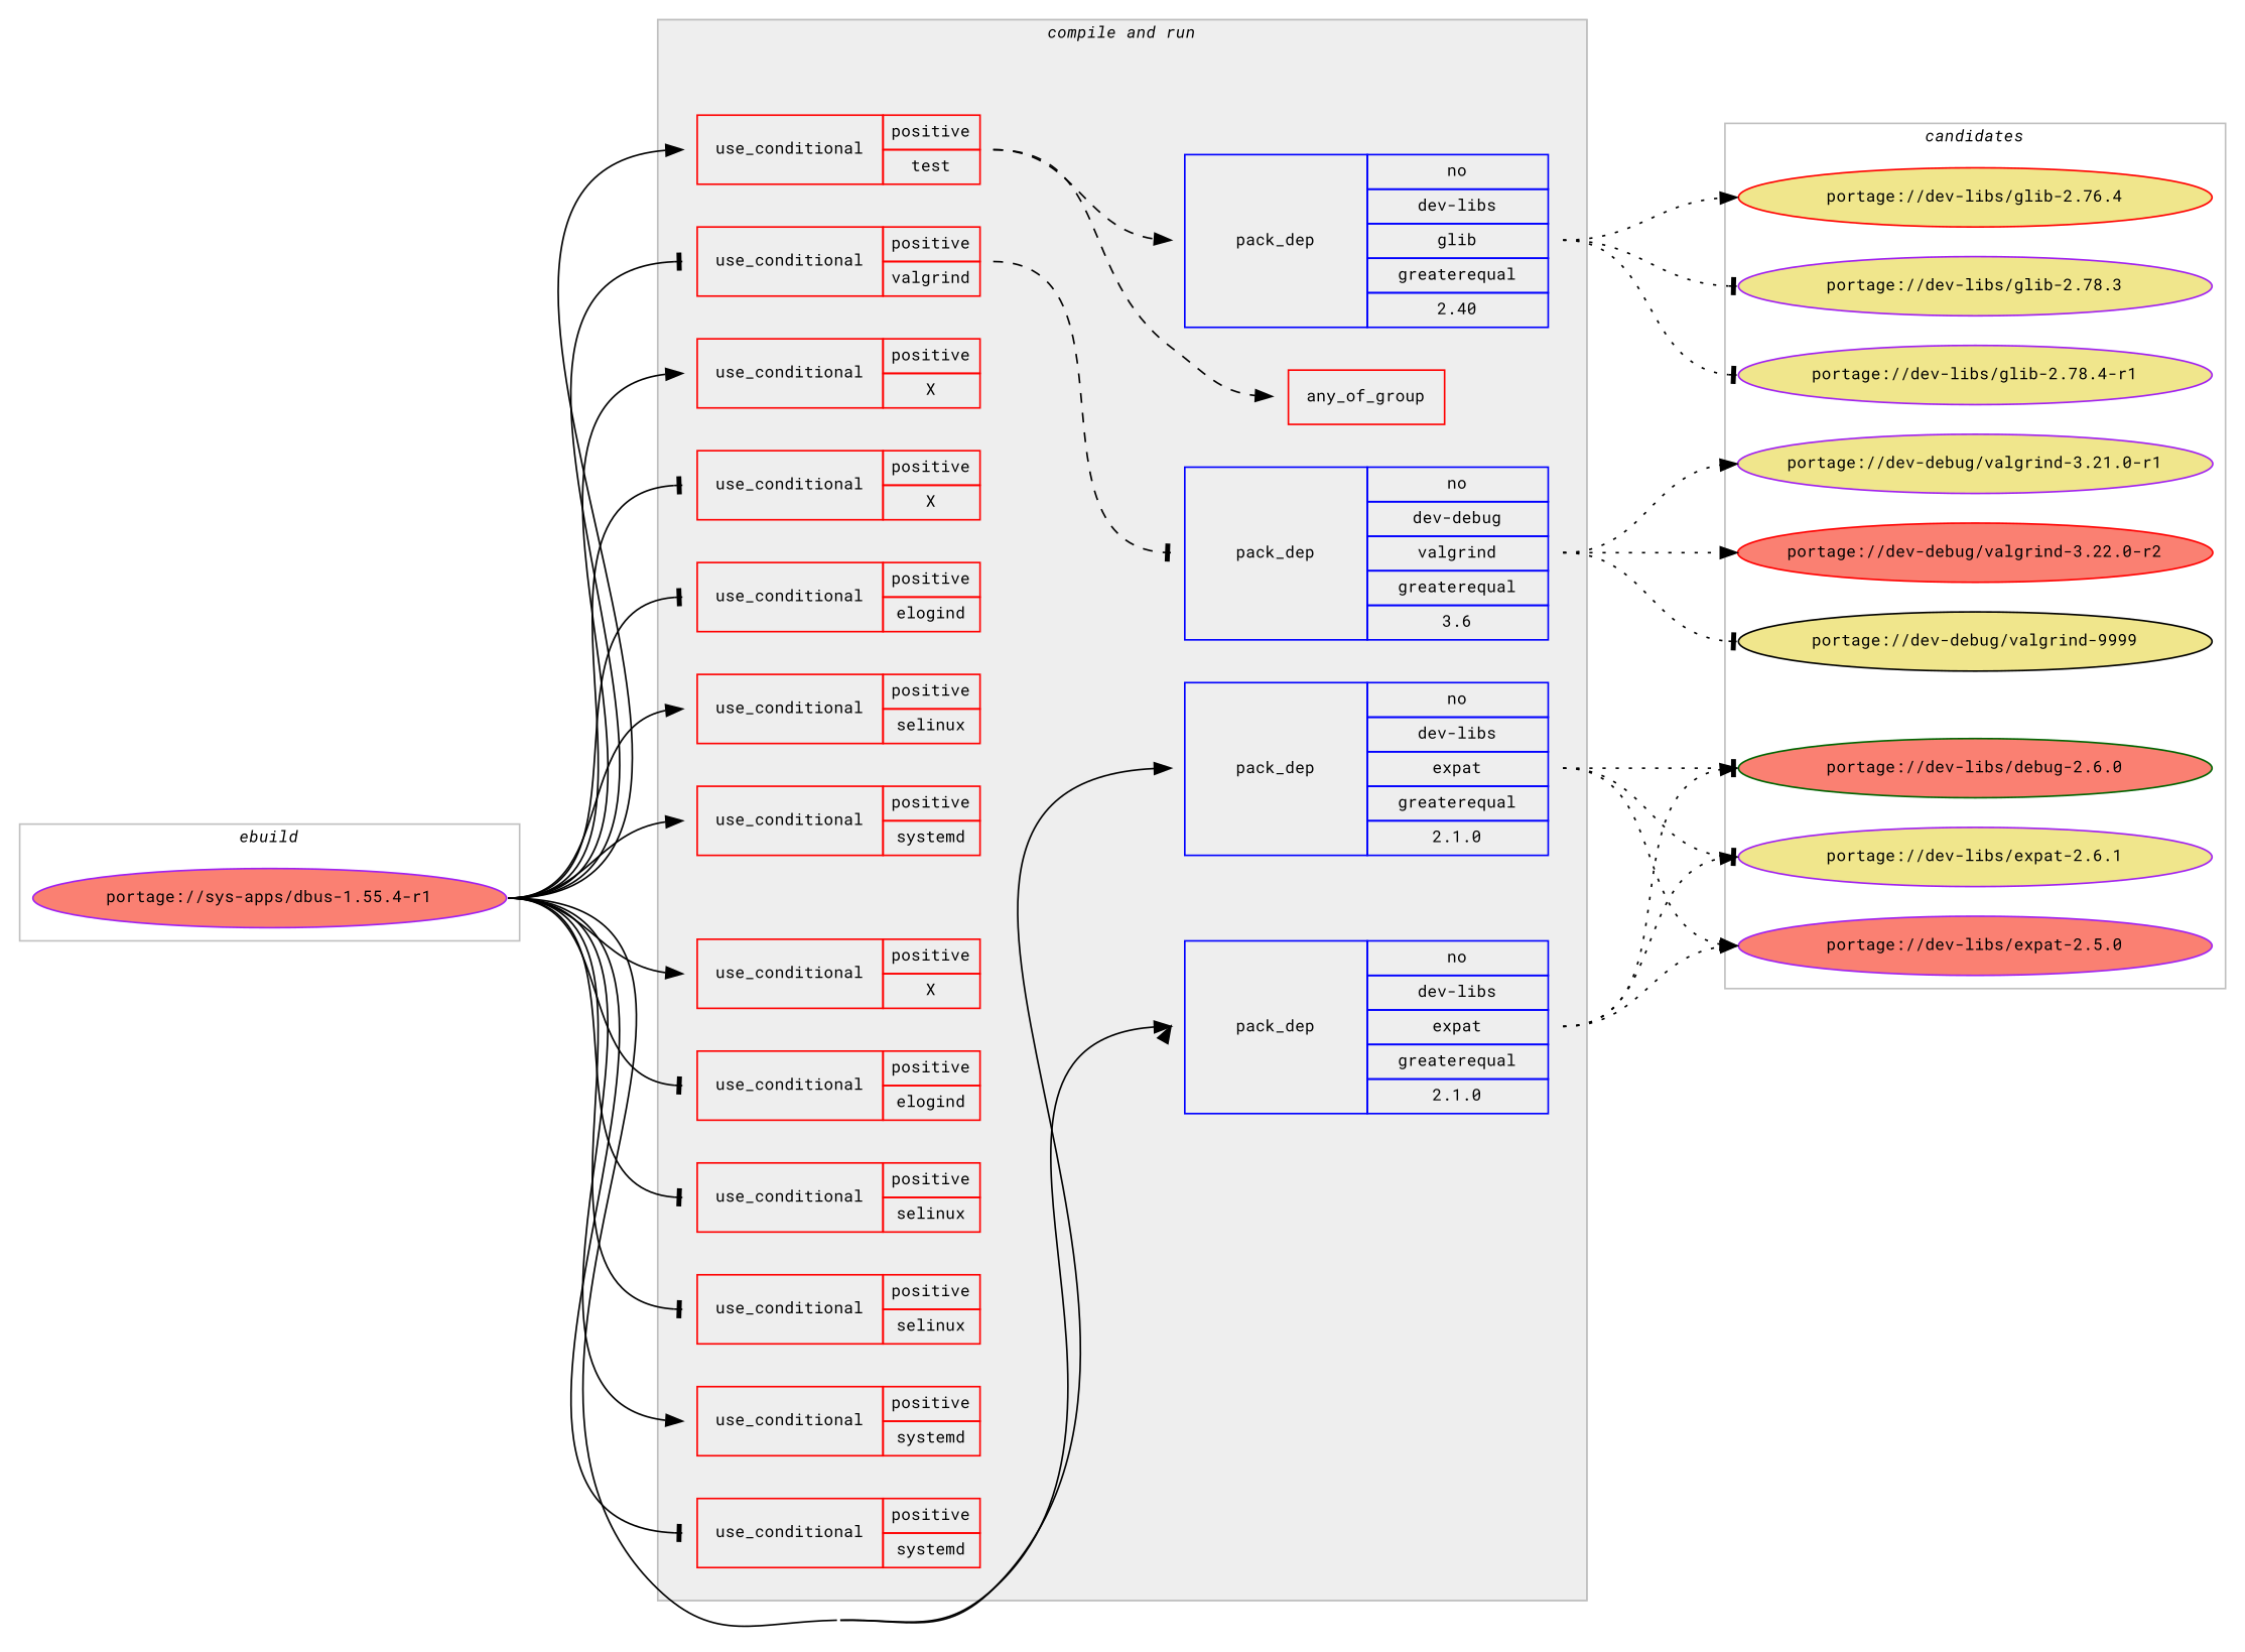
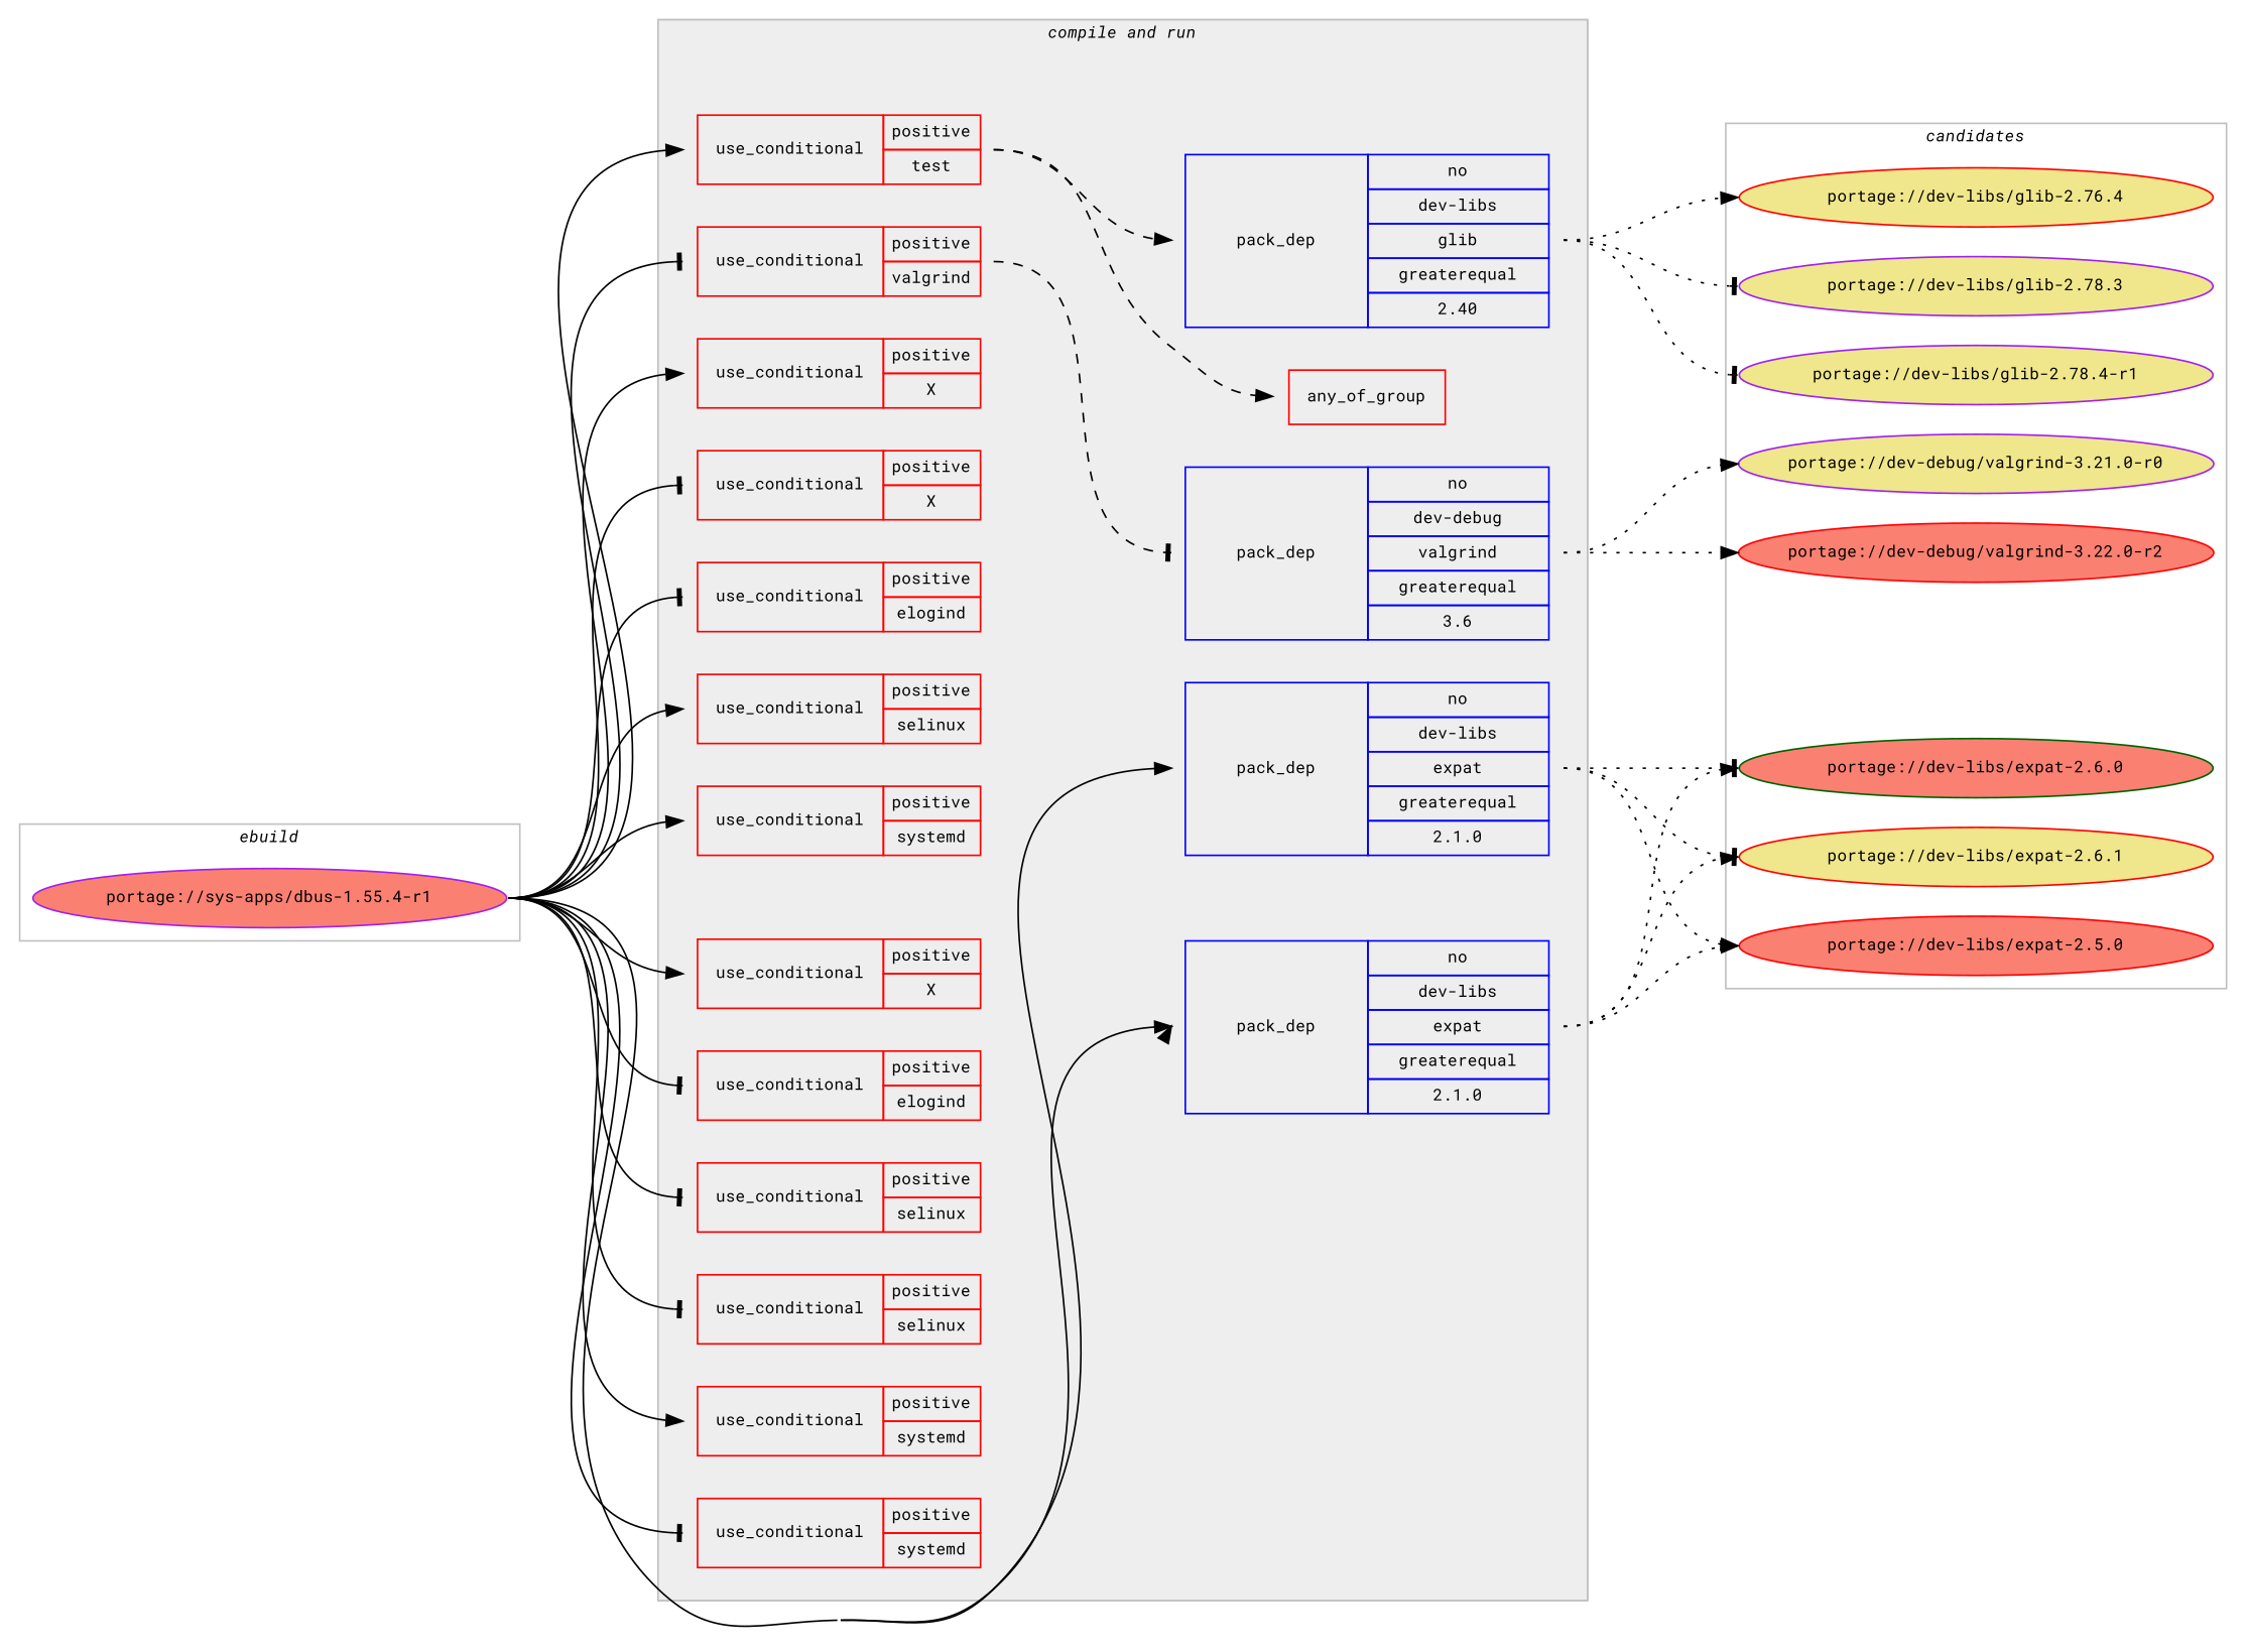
  digraph {
    compound=true
    concentrate=true
    fontname="Roboto Mono"
    fontsize=10
    newrank=true
    rankdir=LR
    ranksep=1.5
    node [color=red fontname="Roboto Mono" fontsize=10 shape=none]
    edge [arrowhead=normal fontname="Roboto Mono" headport=w style=solid tailport=e weight=20]
    n1 [color=purple fillcolor=salmon label="portage://sys-apps/dbus-1.55.4-r1" style=filled width=4 shape=""]
    n2 [label=<<TABLE BORDER="0" CELLBORDER="1" CELLSPACING="0" CELLPADDING="4"><TR><TD ROWSPAN="3" CELLPADDING="10">use_conditional</TD></TR><TR><TD>positive</TD></TR><TR><TD>X</TD></TR></TABLE>>]
    n3 [label=<<TABLE BORDER="0" CELLBORDER="1" CELLSPACING="0" CELLPADDING="4"><TR><TD ROWSPAN="3" CELLPADDING="10">use_conditional</TD></TR><TR><TD>positive</TD></TR><TR><TD>X</TD></TR></TABLE>>]
    n4 [label=<<TABLE BORDER="0" CELLBORDER="1" CELLSPACING="0" CELLPADDING="4"><TR><TD ROWSPAN="3" CELLPADDING="10">use_conditional</TD></TR><TR><TD>positive</TD></TR><TR><TD>elogind</TD></TR></TABLE>>]
    n5 [label=<<TABLE BORDER="0" CELLBORDER="1" CELLSPACING="0" CELLPADDING="4"><TR><TD ROWSPAN="3" CELLPADDING="10">use_conditional</TD></TR><TR><TD>positive</TD></TR><TR><TD>selinux</TD></TR></TABLE>>]
    n6 [label=<<TABLE BORDER="0" CELLBORDER="1" CELLSPACING="0" CELLPADDING="4"><TR><TD ROWSPAN="3" CELLPADDING="10">use_conditional</TD></TR><TR><TD>positive</TD></TR><TR><TD>systemd</TD></TR></TABLE>>]
    n7 [label=<<TABLE BORDER="0" CELLBORDER="1" CELLSPACING="0" CELLPADDING="4"><TR><TD CELLPADDING="10">any_of_group</TD></TR></TABLE>>]
    n8 [color=blue label=<<TABLE BORDER="0" CELLBORDER="1" CELLSPACING="0" CELLPADDING="4" WIDTH="220"><TR><TD ROWSPAN="6" CELLPADDING="30">pack_dep</TD></TR><TR><TD WIDTH="110">no</TD></TR><TR><TD>dev-libs</TD></TR><TR><TD>glib</TD></TR><TR><TD>greaterequal</TD></TR><TR><TD>2.40</TD></TR></TABLE>>]
    n9 [label=<<TABLE BORDER="0" CELLBORDER="1" CELLSPACING="0" CELLPADDING="4"><TR><TD ROWSPAN="3" CELLPADDING="10">use_conditional</TD></TR><TR><TD>positive</TD></TR><TR><TD>test</TD></TR></TABLE>>]
    n10 [color=blue label=<<TABLE BORDER="0" CELLBORDER="1" CELLSPACING="0" CELLPADDING="4" WIDTH="220"><TR><TD ROWSPAN="6" CELLPADDING="30">pack_dep</TD></TR><TR><TD WIDTH="110">no</TD></TR><TR><TD>dev-debug</TD></TR><TR><TD>valgrind</TD></TR><TR><TD>greaterequal</TD></TR><TR><TD>3.6</TD></TR></TABLE>>]
    n11 [label=<<TABLE BORDER="0" CELLBORDER="1" CELLSPACING="0" CELLPADDING="4"><TR><TD ROWSPAN="3" CELLPADDING="10">use_conditional</TD></TR><TR><TD>positive</TD></TR><TR><TD>valgrind</TD></TR></TABLE>>]
    n12 [color=blue label=<<TABLE BORDER="0" CELLBORDER="1" CELLSPACING="0" CELLPADDING="4" WIDTH="220"><TR><TD ROWSPAN="6" CELLPADDING="30">pack_dep</TD></TR><TR><TD WIDTH="110">no</TD></TR><TR><TD>dev-libs</TD></TR><TR><TD>expat</TD></TR><TR><TD>greaterequal</TD></TR><TR><TD>2.1.0</TD></TR></TABLE>>]
    n13 [label=<<TABLE BORDER="0" CELLBORDER="1" CELLSPACING="0" CELLPADDING="4"><TR><TD ROWSPAN="3" CELLPADDING="10">use_conditional</TD></TR><TR><TD>positive</TD></TR><TR><TD>X</TD></TR></TABLE>>]
    n14 [label=<<TABLE BORDER="0" CELLBORDER="1" CELLSPACING="0" CELLPADDING="4"><TR><TD ROWSPAN="3" CELLPADDING="10">use_conditional</TD></TR><TR><TD>positive</TD></TR><TR><TD>elogind</TD></TR></TABLE>>]
    n15 [label=<<TABLE BORDER="0" CELLBORDER="1" CELLSPACING="0" CELLPADDING="4"><TR><TD ROWSPAN="3" CELLPADDING="10">use_conditional</TD></TR><TR><TD>positive</TD></TR><TR><TD>selinux</TD></TR></TABLE>>]
    n16 [label=<<TABLE BORDER="0" CELLBORDER="1" CELLSPACING="0" CELLPADDING="4"><TR><TD ROWSPAN="3" CELLPADDING="10">use_conditional</TD></TR><TR><TD>positive</TD></TR><TR><TD>selinux</TD></TR></TABLE>>]
    n17 [label=<<TABLE BORDER="0" CELLBORDER="1" CELLSPACING="0" CELLPADDING="4"><TR><TD ROWSPAN="3" CELLPADDING="10">use_conditional</TD></TR><TR><TD>positive</TD></TR><TR><TD>systemd</TD></TR></TABLE>>]
    n18 [label=<<TABLE BORDER="0" CELLBORDER="1" CELLSPACING="0" CELLPADDING="4"><TR><TD ROWSPAN="3" CELLPADDING="10">use_conditional</TD></TR><TR><TD>positive</TD></TR><TR><TD>systemd</TD></TR></TABLE>>]
    n19 [color=blue label=<<TABLE BORDER="0" CELLBORDER="1" CELLSPACING="0" CELLPADDING="4" WIDTH="220"><TR><TD ROWSPAN="6" CELLPADDING="30">pack_dep</TD></TR><TR><TD WIDTH="110">no</TD></TR><TR><TD>dev-libs</TD></TR><TR><TD>expat</TD></TR><TR><TD>greaterequal</TD></TR><TR><TD>2.1.0</TD></TR></TABLE>>]
    n20 [fillcolor=khaki label="portage://dev-libs/glib-2.76.4" style=filled width=4 shape=""]
    n21 [color=purple fillcolor=khaki label="portage://dev-libs/glib-2.78.3" style=filled width=4 shape=""]
    n22 [color=purple fillcolor=khaki label="portage://dev-libs/glib-2.78.4-r1" style=filled width=4 shape=""]
-   n23 [color=purple fillcolor=khaki label="portage://dev-debug/valgrind-3.21.0-r1" style=filled width=4 shape=""]
+   n23 [color=purple fillcolor=khaki label="portage://dev-debug/valgrind-3.21.0-r0" style=filled width=4 shape=""]
    n24 [fillcolor=salmon label="portage://dev-debug/valgrind-3.22.0-r2" style=filled width=4 shape=""]
-   n25 [color=black fillcolor=khaki label="portage://dev-debug/valgrind-9999" style=filled width=4 shape=""]
-   n26 [color=purple fillcolor=salmon label="portage://dev-libs/expat-2.5.0" style=filled width=4 shape=""]
-   n27 [color=darkgreen fillcolor=salmon label="portage://dev-libs/debug-2.6.0" style=filled width=4 shape=""]
-   n28 [color=purple fillcolor=khaki label="portage://dev-libs/expat-2.6.1" style=filled width=4 shape=""]
+   n26 [fillcolor=salmon label="portage://dev-libs/expat-2.5.0" style=filled width=4 shape=""]
+   n27 [color=darkgreen fillcolor=salmon label="portage://dev-libs/expat-2.6.0" style=filled width=4 shape=""]
+   n28 [fillcolor=khaki label="portage://dev-libs/expat-2.6.1" style=filled width=4 shape=""]
    subgraph cluster_1 {
      color=gray
      label=<<i>ebuild</i>>
      rank=same
      n1
    }
    subgraph cluster_2 {
      color=gray
      label=<<i>dependencies</i>>
      subgraph cluster_3 {
        color=gray
        fillcolor="#eeeeee"
        label=<<i>compile</i>>
        style=filled
        subgraph sub_4 {
          color=gray
          fillcolor="#eeeeee"
          label=<<i>compile</i>>
          style=filled
          n2
        }
        subgraph sub_5 {
          color=gray
          fillcolor="#eeeeee"
          label=<<i>compile</i>>
          style=filled
          n3
        }
        subgraph sub_6 {
          color=gray
          fillcolor="#eeeeee"
          label=<<i>compile</i>>
          style=filled
          n4
        }
        subgraph sub_7 {
          color=gray
          fillcolor="#eeeeee"
          label=<<i>compile</i>>
          style=filled
          n5
        }
        subgraph sub_8 {
          color=gray
          fillcolor="#eeeeee"
          label=<<i>compile</i>>
          style=filled
          n6
        }
        subgraph sub_9 {
          color=gray
          fillcolor="#eeeeee"
          label=<<i>compile</i>>
          style=filled
          n9
          subgraph sub_10 {
            color=gray
            fillcolor="#eeeeee"
            label=<<i>compile</i>>
            style=filled
            n7
          }
          subgraph sub_11 {
            color=gray
            fillcolor="#eeeeee"
            label=<<i>compile</i>>
            style=filled
            n8
          }
        }
        subgraph sub_12 {
          color=gray
          fillcolor="#eeeeee"
          label=<<i>compile</i>>
          style=filled
          n11
          subgraph sub_13 {
            color=gray
            fillcolor="#eeeeee"
            label=<<i>compile</i>>
            style=filled
            n10
          }
        }
        subgraph sub_14 {
          color=gray
          fillcolor="#eeeeee"
          label=<<i>compile</i>>
          style=filled
          n12
        }
      }
      subgraph cluster_15 {
        color=gray
        fillcolor="#eeeeee"
        label=<<i>run</i>>
        style=filled
        subgraph sub_16 {
          color=gray
          fillcolor="#eeeeee"
          label=<<i>run</i>>
          style=filled
          n13
        }
        subgraph sub_17 {
          color=gray
          fillcolor="#eeeeee"
          label=<<i>run</i>>
          style=filled
          n14
        }
        subgraph sub_18 {
          color=gray
          fillcolor="#eeeeee"
          label=<<i>run</i>>
          style=filled
          n15
        }
        subgraph sub_19 {
          color=gray
          fillcolor="#eeeeee"
          label=<<i>run</i>>
          style=filled
          n16
        }
        subgraph sub_20 {
          color=gray
          fillcolor="#eeeeee"
          label=<<i>run</i>>
          style=filled
          n17
        }
        subgraph sub_21 {
          color=gray
          fillcolor="#eeeeee"
          label=<<i>run</i>>
          style=filled
          n18
        }
        subgraph sub_22 {
          color=gray
          fillcolor="#eeeeee"
          label=<<i>run</i>>
          style=filled
          n19
        }
      }
      subgraph cluster_23 {
        color=gray
        fillcolor="#eeeeee"
        label=<<i>compile and run</i>>
        style=filled
      }
    }
    subgraph cluster_24 {
      color=gray
      label=<<i>candidates</i>>
      rank=same
      subgraph sub_25 {
        color=black
        label=<<i>candidates</i>>
        nodesep=1
        rank=same
        n20
        n21
        n22
      }
      subgraph sub_26 {
        color=black
        label=<<i>candidates</i>>
        nodesep=1
        rank=same
        n23
        n24
-       n25
      }
      subgraph sub_27 {
        color=black
        label=<<i>candidates</i>>
        nodesep=1
        rank=same
        n26
        n27
        n28
      }
      subgraph sub_28 {
        color=black
        label=<<i>candidates</i>>
        nodesep=1
        rank=same
        n26
        n27
        n28
      }
    }
    n1 -> n2
    n1 -> n3 [arrowhead=tee]
    n1 -> n4 [arrowhead=tee]
    n1 -> n5
    n1 -> n6
    n1 -> n9
    n1 -> n11 [arrowhead=tee]
    n1 -> n12
    n1 -> n13
    n1 -> n14 [arrowhead=tee]
    n1 -> n15 [arrowhead=tee]
    n1 -> n16 [arrowhead=tee]
    n1 -> n17
    n1 -> n18 [arrowhead=tee]
    n1 -> n19
    n8 -> n20 [style=dotted weight=100]
    n8 -> n21 [arrowhead=tee style=dotted weight=100]
    n8 -> n22 [arrowhead=tee style=dotted weight=100]
    n9 -> n7 [style=dashed]
    n9 -> n8 [style=dashed]
    n10 -> n23 [style=dotted weight=100]
    n10 -> n24 [style=dotted weight=100]
-   n10 -> n25 [arrowhead=tee style=dotted weight=100]
    n11 -> n10 [arrowhead=tee style=dashed]
    n12 -> n26 [style=dotted weight=100]
    n12 -> n27 [arrowhead=tee style=dotted weight=100]
    n12 -> n28 [arrowhead=tee style=dotted weight=100]
    n19 -> n26 [style=dotted weight=100]
    n19 -> n27 [style=dotted weight=100]
    n19 -> n28 [style=dotted weight=100]
  }
